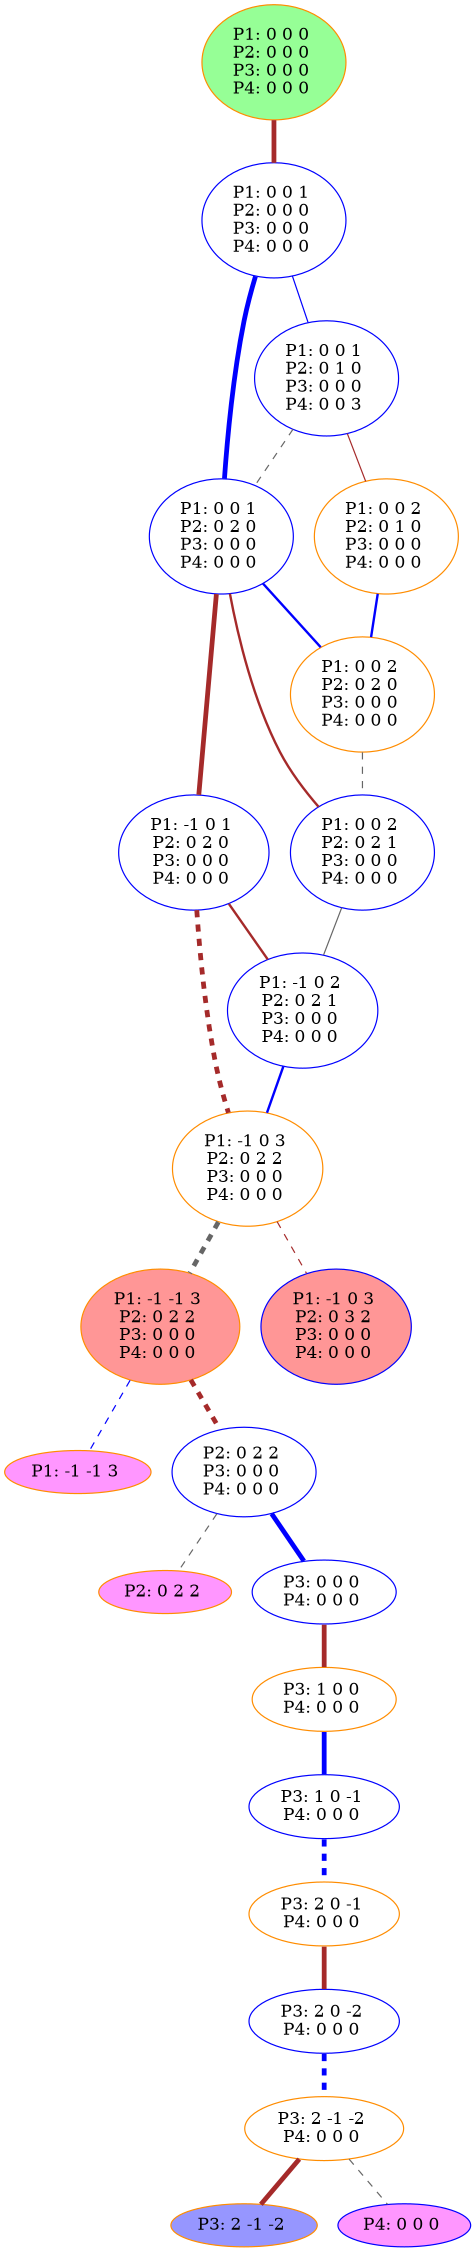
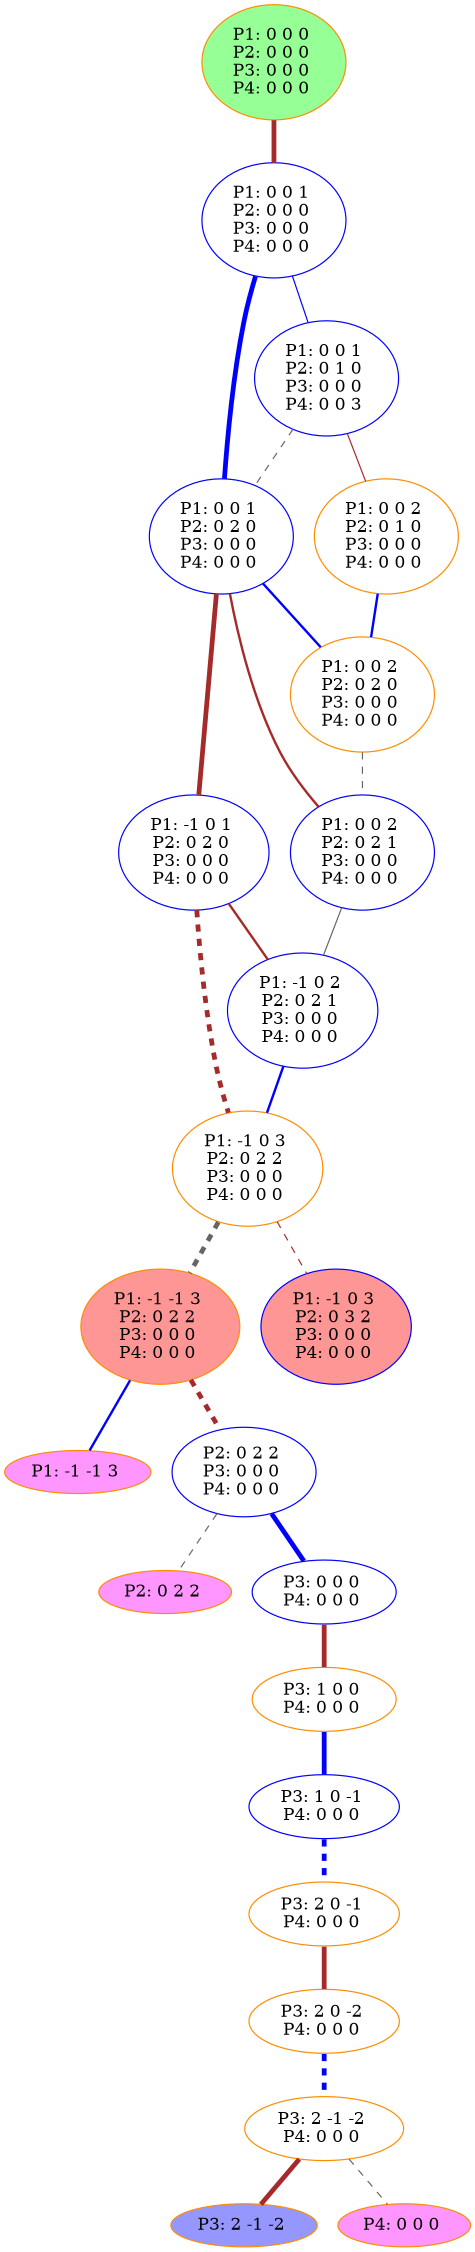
  graph {
    color=black
    node [color=darkorange]
    edge [color=brown style=bold]
    n1 [fillcolor="#96FF96" label="P1: 0 0 0 \nP2: 0 0 0 \nP3: 0 0 0 \nP4: 0 0 0 \n" style=filled]
    n2 [color=blue label="P1: 0 0 1 \nP2: 0 0 0 \nP3: 0 0 0 \nP4: 0 0 0 \n"]
    n3 [color=blue label="P1: 0 0 1 \nP2: 0 1 0 \nP3: 0 0 0 \nP4: 0 0 3 \n"]
    n4 [color=blue label="P1: 0 0 1 \nP2: 0 2 0 \nP3: 0 0 0 \nP4: 0 0 0 \n"]
    n5 [label="P1: 0 0 2 \nP2: 0 1 0 \nP3: 0 0 0 \nP4: 0 0 0 \n"]
    n6 [color=blue label="P1: -1 0 1 \nP2: 0 2 0 \nP3: 0 0 0 \nP4: 0 0 0 \n"]
    n7 [label="P1: 0 0 2 \nP2: 0 2 0 \nP3: 0 0 0 \nP4: 0 0 0 \n"]
    n8 [color=blue label="P1: 0 0 2 \nP2: 0 2 1 \nP3: 0 0 0 \nP4: 0 0 0 \n"]
    n9 [color=blue label="P1: -1 0 2 \nP2: 0 2 1 \nP3: 0 0 0 \nP4: 0 0 0 \n"]
    n10 [label="P1: -1 0 3 \nP2: 0 2 2 \nP3: 0 0 0 \nP4: 0 0 0 \n"]
    n11 [fillcolor="#FF9696" label="P1: -1 -1 3 \nP2: 0 2 2 \nP3: 0 0 0 \nP4: 0 0 0 \n" style=filled]
    n12 [color=blue fillcolor="#FF9696" label="P1: -1 0 3 \nP2: 0 3 2 \nP3: 0 0 0 \nP4: 0 0 0 \n" style=filled]
    n13 [fillcolor="#FF96FF" label="P1: -1 -1 3 \n" style=filled]
    n14 [color=blue label="P2: 0 2 2 \nP3: 0 0 0 \nP4: 0 0 0 \n"]
    n15 [fillcolor="#FF96FF" label="P2: 0 2 2 \n" style=filled]
    n16 [color=blue label="P3: 0 0 0 \nP4: 0 0 0 \n"]
    n17 [label="P3: 1 0 0 \nP4: 0 0 0 \n"]
    n18 [color=blue label="P3: 1 0 -1 \nP4: 0 0 0 \n"]
    n19 [label="P3: 2 0 -1 \nP4: 0 0 0 \n"]
-   n20 [color=blue label="P3: 2 0 -2 \nP4: 0 0 0 \n"]
+   n20 [label="P3: 2 0 -2 \nP4: 0 0 0 \n"]
    n21 [label="P3: 2 -1 -2 \nP4: 0 0 0 \n"]
    n22 [fillcolor="#9696FF" label="P3: 2 -1 -2 \n" style=filled]
-   n23 [color=blue fillcolor="#FF96FF" label="P4: 0 0 0 \n" style=filled]
+   n23 [fillcolor="#FF96FF" label="P4: 0 0 0 \n" style=filled]
    n1 -- n2 [penwidth=4.0 style=solid]
    n2 -- n3 [color=blue style=solid]
    n2 -- n4 [color=blue penwidth=4.0]
    n3 -- n4 [color=gray40 style=dashed]
    n3 -- n5 [style=solid]
    n4 -- n6 [penwidth=4.0 style=solid]
    n4 -- n7 [color=blue]
    n4 -- n8
    n5 -- n7 [color=blue]
    n6 -- n9
    n6 -- n10 [penwidth=4.0 style=dashed]
    n7 -- n8 [color=gray40 style=dashed]
    n8 -- n9 [color=gray40 style=solid]
    n9 -- n10 [color=blue]
    n10 -- n11 [color=gray40 penwidth=4.0 style=dashed]
    n10 -- n12 [style=dashed]
-   n11 -- n13 [color=blue style=dashed]
+   n11 -- n13 [color=blue]
    n11 -- n14 [penwidth=4.0 style=dashed]
    n14 -- n15 [color=gray40 style=dashed]
    n14 -- n16 [color=blue penwidth=4.0 style=solid]
    n16 -- n17 [penwidth=4.0]
    n17 -- n18 [color=blue penwidth=4.0]
    n18 -- n19 [color=blue penwidth=4.0 style=dashed]
    n19 -- n20 [penwidth=4.0 style=solid]
    n20 -- n21 [color=blue penwidth=4.0 style=dashed]
    n21 -- n22 [penwidth=4.0]
    n21 -- n23 [color=gray40 style=dashed]
  }
